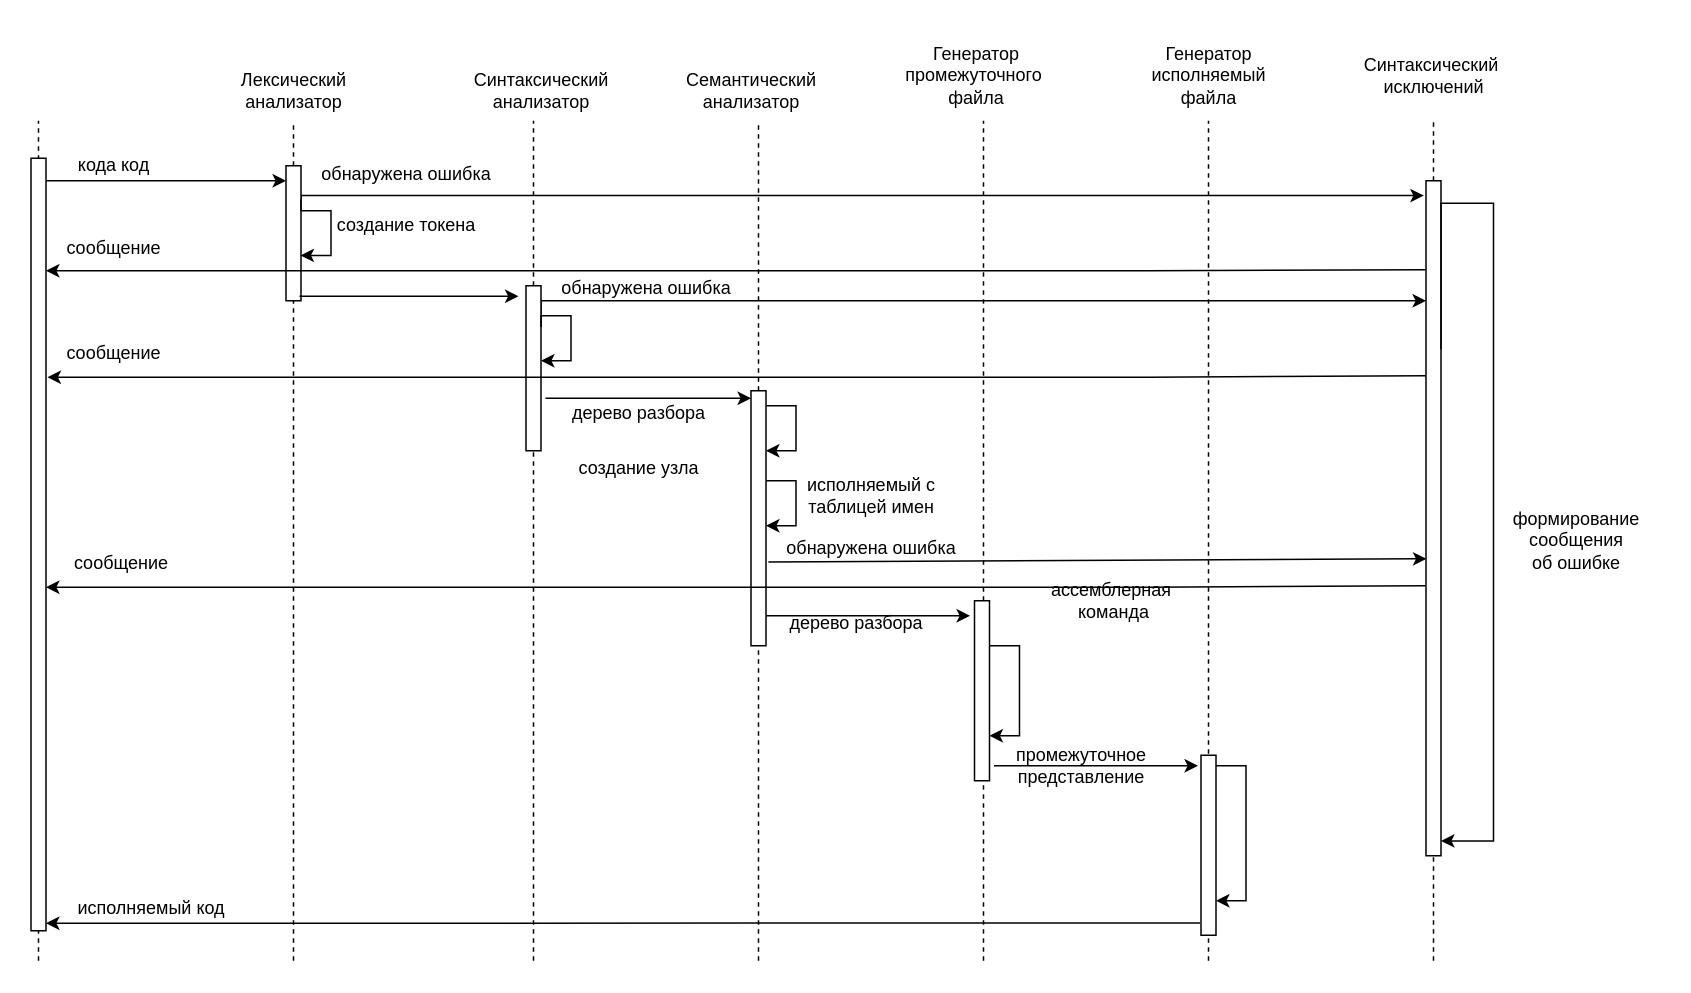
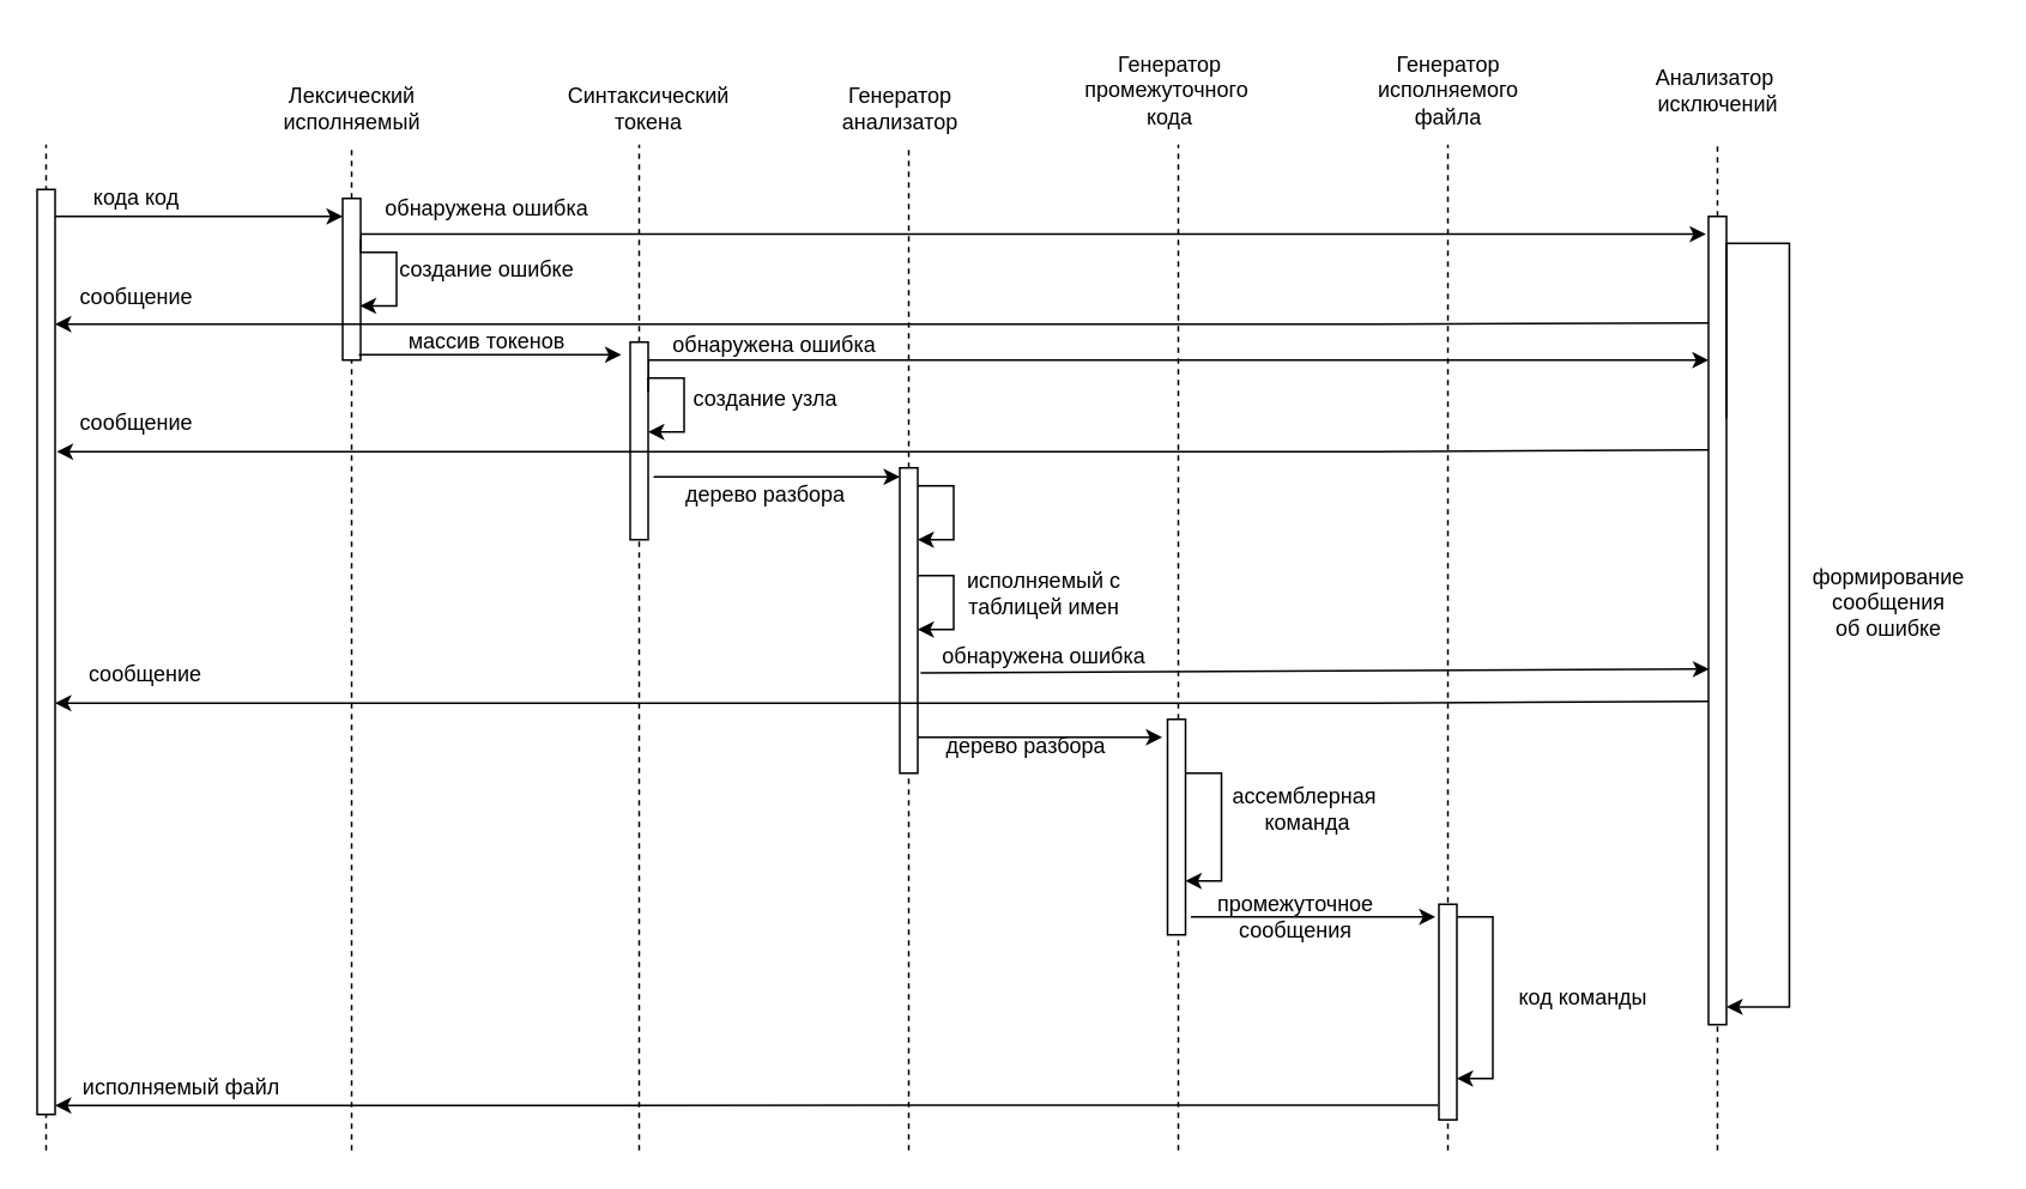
  <mxCell id="0" />
  <mxCell id="1" parent="0" />
  <mxCell id="2" value="" style="endArrow=none;dashed=1;html=1;rounded=0;startArrow=none;" parent="1" source="16" edge="1"><mxGeometry width="50" height="50" relative="1" as="geometry"><mxPoint x="195" y="600" as="sourcePoint" /><mxPoint x="195" y="80" as="targetPoint" /></mxGeometry></mxCell>
- <mxCell id="3" value="Лексический&lt;br&gt;анализатор" style="text;html=1;align=center;verticalAlign=middle;resizable=0;points=[];autosize=1;strokeColor=none;fillColor=none;" parent="1" vertex="1"><mxGeometry x="150" y="40" width="90" height="40" as="geometry" /></mxCell>
+ <mxCell id="3" value="Лексический&lt;br&gt;исполняемый" style="text;html=1;align=center;verticalAlign=middle;resizable=0;points=[];autosize=1;strokeColor=none;fillColor=none;" parent="1" vertex="1"><mxGeometry x="150" y="40" width="90" height="40" as="geometry" /></mxCell>
  <mxCell id="4" value="" style="endArrow=none;dashed=1;html=1;rounded=0;" parent="1" edge="1"><mxGeometry width="50" height="50" relative="1" as="geometry"><mxPoint x="355" y="640" as="sourcePoint" /><mxPoint x="355" y="80" as="targetPoint" /></mxGeometry></mxCell>
- <mxCell id="5" value="Синтаксический&lt;br&gt;анализатор" style="text;html=1;align=center;verticalAlign=middle;resizable=0;points=[];autosize=1;strokeColor=none;fillColor=none;" parent="1" vertex="1"><mxGeometry x="305" y="40" width="110" height="40" as="geometry" /></mxCell>
+ <mxCell id="5" value="Синтаксический&lt;br&gt;токена" style="text;html=1;align=center;verticalAlign=middle;resizable=0;points=[];autosize=1;strokeColor=none;fillColor=none;" parent="1" vertex="1"><mxGeometry x="305" y="40" width="110" height="40" as="geometry" /></mxCell>
  <mxCell id="6" value="" style="endArrow=none;dashed=1;html=1;rounded=0;startArrow=none;" parent="1" source="36" edge="1"><mxGeometry width="50" height="50" relative="1" as="geometry"><mxPoint x="505" y="600" as="sourcePoint" /><mxPoint x="505" y="80" as="targetPoint" /></mxGeometry></mxCell>
- <mxCell id="7" value="Семантический&lt;br&gt;анализатор" style="text;html=1;align=center;verticalAlign=middle;resizable=0;points=[];autosize=1;strokeColor=none;fillColor=none;" parent="1" vertex="1"><mxGeometry x="445" y="40" width="110" height="40" as="geometry" /></mxCell>
+ <mxCell id="7" value="Генератор&lt;br&gt;анализатор" style="text;html=1;align=center;verticalAlign=middle;resizable=0;points=[];autosize=1;strokeColor=none;fillColor=none;" parent="1" vertex="1"><mxGeometry x="445" y="40" width="110" height="40" as="geometry" /></mxCell>
  <mxCell id="8" value="" style="endArrow=none;dashed=1;html=1;rounded=0;" parent="1" edge="1"><mxGeometry width="50" height="50" relative="1" as="geometry"><mxPoint x="655" y="640" as="sourcePoint" /><mxPoint x="655" y="80" as="targetPoint" /></mxGeometry></mxCell>
- <mxCell id="9" value="Генератор&lt;br&gt;промежуточного&amp;nbsp;&lt;br&gt;файла" style="text;html=1;align=center;verticalAlign=middle;resizable=0;points=[];autosize=1;strokeColor=none;fillColor=none;" parent="1" vertex="1"><mxGeometry x="590" y="20" width="120" height="60" as="geometry" /></mxCell>
+ <mxCell id="9" value="Генератор&lt;br&gt;промежуточного&amp;nbsp;&lt;br&gt;кода" style="text;html=1;align=center;verticalAlign=middle;resizable=0;points=[];autosize=1;strokeColor=none;fillColor=none;" parent="1" vertex="1"><mxGeometry x="590" y="20" width="120" height="60" as="geometry" /></mxCell>
  <mxCell id="10" value="" style="endArrow=none;dashed=1;html=1;rounded=0;" parent="1" edge="1"><mxGeometry width="50" height="50" relative="1" as="geometry"><mxPoint x="805" y="640" as="sourcePoint" /><mxPoint x="805" y="80" as="targetPoint" /></mxGeometry></mxCell>
- <mxCell id="11" value="Генератор&lt;br&gt;исполняемый &lt;br&gt;файла" style="text;html=1;align=center;verticalAlign=middle;resizable=0;points=[];autosize=1;strokeColor=none;fillColor=none;" parent="1" vertex="1"><mxGeometry x="755" y="20" width="100" height="60" as="geometry" /></mxCell>
+ <mxCell id="11" value="Генератор&lt;br&gt;исполняемого &lt;br&gt;файла" style="text;html=1;align=center;verticalAlign=middle;resizable=0;points=[];autosize=1;strokeColor=none;fillColor=none;" parent="1" vertex="1"><mxGeometry x="755" y="20" width="100" height="60" as="geometry" /></mxCell>
  <mxCell id="12" value="" style="endArrow=none;dashed=1;html=1;rounded=0;startArrow=none;" parent="1" source="20" edge="1"><mxGeometry width="50" height="50" relative="1" as="geometry"><mxPoint x="955" y="600" as="sourcePoint" /><mxPoint x="955" y="80" as="targetPoint" /></mxGeometry></mxCell>
- <mxCell id="13" value="Синтаксический&amp;nbsp;&lt;br&gt;исключений" style="text;html=1;align=center;verticalAlign=middle;resizable=0;points=[];autosize=1;strokeColor=none;fillColor=none;" parent="1" vertex="1"><mxGeometry x="910" y="30" width="90" height="40" as="geometry" /></mxCell>
+ <mxCell id="13" value="Анализатор&amp;nbsp;&lt;br&gt;исключений" style="text;html=1;align=center;verticalAlign=middle;resizable=0;points=[];autosize=1;strokeColor=none;fillColor=none;" parent="1" vertex="1"><mxGeometry x="910" y="30" width="90" height="40" as="geometry" /></mxCell>
  <mxCell id="14" value="" style="endArrow=none;dashed=1;html=1;rounded=0;" parent="1" target="16" edge="1"><mxGeometry width="50" height="50" relative="1" as="geometry"><mxPoint x="195" y="640" as="sourcePoint" /><mxPoint x="195" y="80" as="targetPoint" /></mxGeometry></mxCell>
  <mxCell id="15" style="edgeStyle=orthogonalEdgeStyle;rounded=0;orthogonalLoop=1;jettySize=auto;html=1;exitX=1;exitY=0.25;exitDx=0;exitDy=0;entryX=-0.145;entryY=0.022;entryDx=0;entryDy=0;entryPerimeter=0;" parent="1" source="16" target="20" edge="1"><mxGeometry relative="1" as="geometry"><mxPoint x="945" y="130" as="targetPoint" /><Array as="points"><mxPoint x="200" y="130" /></Array></mxGeometry></mxCell>
  <mxCell id="16" value="" style="rounded=0;whiteSpace=wrap;html=1;" parent="1" vertex="1"><mxGeometry x="190" y="110" width="10" height="90" as="geometry" /></mxCell>
  <mxCell id="17" value="" style="endArrow=classic;html=1;rounded=0;" parent="1" edge="1"><mxGeometry width="50" height="50" relative="1" as="geometry"><mxPoint x="25" y="120" as="sourcePoint" /><mxPoint x="190" y="120" as="targetPoint" /></mxGeometry></mxCell>
  <mxCell id="18" value="кода код" style="text;html=1;align=center;verticalAlign=middle;resizable=0;points=[];autosize=1;strokeColor=none;fillColor=none;" parent="1" vertex="1"><mxGeometry x="25" y="95" width="100" height="30" as="geometry" /></mxCell>
  <mxCell id="19" value="" style="endArrow=none;dashed=1;html=1;rounded=0;" parent="1" target="20" edge="1"><mxGeometry width="50" height="50" relative="1" as="geometry"><mxPoint x="955" y="640" as="sourcePoint" /><mxPoint x="955" y="80" as="targetPoint" /></mxGeometry></mxCell>
  <mxCell id="20" value="" style="rounded=0;whiteSpace=wrap;html=1;" parent="1" vertex="1"><mxGeometry x="950" y="120" width="10" height="450" as="geometry" /></mxCell>
  <mxCell id="21" value="обнаружена ошибка" style="text;html=1;align=center;verticalAlign=middle;resizable=0;points=[];autosize=1;strokeColor=none;fillColor=none;" parent="1" vertex="1"><mxGeometry x="200" y="101" width="140" height="30" as="geometry" /></mxCell>
  <mxCell id="22" style="edgeStyle=orthogonalEdgeStyle;rounded=0;orthogonalLoop=1;jettySize=auto;html=1;exitX=1;exitY=0.25;exitDx=0;exitDy=0;entryX=1;entryY=0.978;entryDx=0;entryDy=0;entryPerimeter=0;" parent="1" source="20" target="20" edge="1"><mxGeometry relative="1" as="geometry"><mxPoint x="985" y="540" as="targetPoint" /><Array as="points"><mxPoint x="960" y="135" /><mxPoint x="995" y="135" /><mxPoint x="995" y="560" /></Array></mxGeometry></mxCell>
- <mxCell id="23" value="формирование &lt;br&gt;сообщения &lt;br&gt;об ошибке" style="text;html=1;align=center;verticalAlign=middle;resizable=0;points=[];autosize=1;strokeColor=none;fillColor=none;" parent="1" vertex="1"><mxGeometry x="995" y="330" width="110" height="60" as="geometry" /></mxCell>
+ <mxCell id="23" value="формирование &lt;br&gt;сообщения &lt;br&gt;об ошибке" style="text;html=1;align=center;verticalAlign=middle;resizable=0;points=[];autosize=1;strokeColor=none;fillColor=none;" parent="1" vertex="1"><mxGeometry x="995" y="305" width="110" height="60" as="geometry" /></mxCell>
  <mxCell id="24" value="" style="endArrow=classic;html=1;rounded=0;exitX=0.009;exitY=0.132;exitDx=0;exitDy=0;exitPerimeter=0;" parent="1" source="20" edge="1"><mxGeometry width="50" height="50" relative="1" as="geometry"><mxPoint x="945" y="180" as="sourcePoint" /><mxPoint x="30" y="180" as="targetPoint" /><Array as="points"><mxPoint x="765" y="180" /></Array></mxGeometry></mxCell>
  <mxCell id="25" value="сообщение" style="text;html=1;align=center;verticalAlign=middle;resizable=0;points=[];autosize=1;strokeColor=none;fillColor=none;" parent="1" vertex="1"><mxGeometry x="30" y="150" width="90" height="30" as="geometry" /></mxCell>
  <mxCell id="26" style="edgeStyle=orthogonalEdgeStyle;rounded=0;orthogonalLoop=1;jettySize=auto;html=1;exitX=1;exitY=0.25;exitDx=0;exitDy=0;" parent="1" source="27" edge="1"><mxGeometry relative="1" as="geometry"><mxPoint x="950" y="200" as="targetPoint" /><Array as="points"><mxPoint x="360" y="200" /><mxPoint x="950" y="200" /></Array></mxGeometry></mxCell>
  <mxCell id="27" value="" style="rounded=0;whiteSpace=wrap;html=1;" parent="1" vertex="1"><mxGeometry x="350" y="190" width="10" height="110" as="geometry" /></mxCell>
  <mxCell id="28" value="" style="endArrow=classic;html=1;rounded=0;exitX=0.9;exitY=0.966;exitDx=0;exitDy=0;exitPerimeter=0;" parent="1" source="16" edge="1"><mxGeometry width="50" height="50" relative="1" as="geometry"><mxPoint x="205" y="197" as="sourcePoint" /><mxPoint x="345" y="197" as="targetPoint" /></mxGeometry></mxCell>
+ <mxCell id="29" value="массив токенов" style="text;html=1;align=center;verticalAlign=middle;resizable=0;points=[];autosize=1;strokeColor=none;fillColor=none;" parent="1" vertex="1"><mxGeometry x="215" y="175" width="110" height="30" as="geometry" /></mxCell>
  <mxCell id="30" style="edgeStyle=orthogonalEdgeStyle;rounded=0;orthogonalLoop=1;jettySize=auto;html=1;exitX=1;exitY=0.25;exitDx=0;exitDy=0;entryX=0.967;entryY=0.664;entryDx=0;entryDy=0;entryPerimeter=0;" parent="1" source="16" target="16" edge="1"><mxGeometry relative="1" as="geometry"><Array as="points"><mxPoint x="200" y="140" /><mxPoint x="220" y="140" /><mxPoint x="220" y="170" /></Array></mxGeometry></mxCell>
- <mxCell id="31" value="создание токена" style="text;html=1;align=center;verticalAlign=middle;resizable=0;points=[];autosize=1;strokeColor=none;fillColor=none;" parent="1" vertex="1"><mxGeometry x="210" y="135" width="120" height="30" as="geometry" /></mxCell>
+ <mxCell id="31" value="создание ошибке" style="text;html=1;align=center;verticalAlign=middle;resizable=0;points=[];autosize=1;strokeColor=none;fillColor=none;" parent="1" vertex="1"><mxGeometry x="210" y="135" width="120" height="30" as="geometry" /></mxCell>
  <mxCell id="32" value="обнаружена ошибка" style="text;html=1;align=center;verticalAlign=middle;resizable=0;points=[];autosize=1;strokeColor=none;fillColor=none;" parent="1" vertex="1"><mxGeometry x="360" y="177" width="140" height="30" as="geometry" /></mxCell>
  <mxCell id="33" style="edgeStyle=orthogonalEdgeStyle;rounded=0;orthogonalLoop=1;jettySize=auto;html=1;exitX=1;exitY=0.25;exitDx=0;exitDy=0;" parent="1" source="27" edge="1"><mxGeometry relative="1" as="geometry"><mxPoint x="360" y="240" as="targetPoint" /><Array as="points"><mxPoint x="380" y="210" /><mxPoint x="380" y="240" /><mxPoint x="360" y="240" /></Array></mxGeometry></mxCell>
- <mxCell id="34" value="создание узла" style="text;html=1;align=center;verticalAlign=middle;resizable=0;points=[];autosize=1;strokeColor=none;fillColor=none;" parent="1" vertex="1"><mxGeometry x="375" y="297" width="100" height="30" as="geometry" /></mxCell>
+ <mxCell id="34" value="создание узла" style="text;html=1;align=center;verticalAlign=middle;resizable=0;points=[];autosize=1;strokeColor=none;fillColor=none;" parent="1" vertex="1"><mxGeometry x="375" y="207" width="100" height="30" as="geometry" /></mxCell>
  <mxCell id="35" value="" style="endArrow=none;dashed=1;html=1;rounded=0;" parent="1" target="36" edge="1"><mxGeometry width="50" height="50" relative="1" as="geometry"><mxPoint x="505" y="640" as="sourcePoint" /><mxPoint x="505" y="80" as="targetPoint" /></mxGeometry></mxCell>
  <mxCell id="36" value="" style="rounded=0;whiteSpace=wrap;html=1;" parent="1" vertex="1"><mxGeometry x="500" y="260" width="10" height="170" as="geometry" /></mxCell>
  <mxCell id="37" value="" style="endArrow=classic;html=1;rounded=0;" parent="1" edge="1"><mxGeometry width="50" height="50" relative="1" as="geometry"><mxPoint x="363" y="265" as="sourcePoint" /><mxPoint x="500" y="265" as="targetPoint" /></mxGeometry></mxCell>
  <mxCell id="38" value="" style="endArrow=classic;html=1;rounded=0;exitX=0.009;exitY=0.132;exitDx=0;exitDy=0;exitPerimeter=0;" parent="1" edge="1"><mxGeometry width="50" height="50" relative="1" as="geometry"><mxPoint x="950" y="250" as="sourcePoint" /><mxPoint x="31" y="251" as="targetPoint" /><Array as="points"><mxPoint x="765" y="251" /></Array></mxGeometry></mxCell>
  <mxCell id="39" value="сообщение" style="text;html=1;align=center;verticalAlign=middle;resizable=0;points=[];autosize=1;strokeColor=none;fillColor=none;" parent="1" vertex="1"><mxGeometry x="30" y="220" width="90" height="30" as="geometry" /></mxCell>
  <mxCell id="40" value="дерево разбора" style="text;html=1;align=center;verticalAlign=middle;resizable=0;points=[];autosize=1;strokeColor=none;fillColor=none;" parent="1" vertex="1"><mxGeometry x="370" y="260" width="110" height="30" as="geometry" /></mxCell>
  <mxCell id="41" style="edgeStyle=orthogonalEdgeStyle;rounded=0;orthogonalLoop=1;jettySize=auto;html=1;exitX=1;exitY=0.25;exitDx=0;exitDy=0;" parent="1" edge="1"><mxGeometry relative="1" as="geometry"><mxPoint x="510" y="270" as="sourcePoint" /><mxPoint x="510" y="300" as="targetPoint" /><Array as="points"><mxPoint x="530" y="270" /><mxPoint x="530" y="300" /><mxPoint x="510" y="300" /></Array></mxGeometry></mxCell>
  <mxCell id="42" style="edgeStyle=orthogonalEdgeStyle;rounded=0;orthogonalLoop=1;jettySize=auto;html=1;exitX=1;exitY=0.25;exitDx=0;exitDy=0;" parent="1" edge="1"><mxGeometry relative="1" as="geometry"><mxPoint x="510" y="320" as="sourcePoint" /><mxPoint x="510" y="350" as="targetPoint" /><Array as="points"><mxPoint x="530" y="320" /><mxPoint x="530" y="350" /><mxPoint x="510" y="350" /></Array></mxGeometry></mxCell>
  <mxCell id="43" value="исполняемый с &lt;br&gt;таблицей имен" style="text;html=1;align=center;verticalAlign=middle;resizable=0;points=[];autosize=1;strokeColor=none;fillColor=none;" parent="1" vertex="1"><mxGeometry x="525" y="310" width="110" height="40" as="geometry" /></mxCell>
  <mxCell id="44" value="" style="endArrow=classic;html=1;rounded=0;exitX=1.16;exitY=0.672;exitDx=0;exitDy=0;exitPerimeter=0;entryX=0.03;entryY=0.56;entryDx=0;entryDy=0;entryPerimeter=0;" parent="1" source="36" target="20" edge="1"><mxGeometry width="50" height="50" relative="1" as="geometry"><mxPoint x="555" y="360" as="sourcePoint" /><mxPoint x="605" y="310" as="targetPoint" /></mxGeometry></mxCell>
  <mxCell id="45" value="обнаружена ошибка" style="text;html=1;align=center;verticalAlign=middle;resizable=0;points=[];autosize=1;strokeColor=none;fillColor=none;" parent="1" vertex="1"><mxGeometry x="510" y="350" width="140" height="30" as="geometry" /></mxCell>
  <mxCell id="46" value="" style="endArrow=classic;html=1;rounded=0;exitX=0.009;exitY=0.132;exitDx=0;exitDy=0;exitPerimeter=0;" parent="1" edge="1"><mxGeometry width="50" height="50" relative="1" as="geometry"><mxPoint x="950" y="390" as="sourcePoint" /><mxPoint x="30" y="391" as="targetPoint" /><Array as="points"><mxPoint x="765" y="391" /></Array></mxGeometry></mxCell>
  <mxCell id="47" value="сообщение" style="text;html=1;align=center;verticalAlign=middle;resizable=0;points=[];autosize=1;strokeColor=none;fillColor=none;" parent="1" vertex="1"><mxGeometry x="35" y="360" width="90" height="30" as="geometry" /></mxCell>
  <mxCell id="48" value="" style="rounded=0;whiteSpace=wrap;html=1;" parent="1" vertex="1"><mxGeometry x="649" y="400" width="10" height="120" as="geometry" /></mxCell>
  <mxCell id="49" value="" style="endArrow=classic;html=1;rounded=0;" parent="1" edge="1"><mxGeometry width="50" height="50" relative="1" as="geometry"><mxPoint x="510" y="410" as="sourcePoint" /><mxPoint x="646" y="410" as="targetPoint" /></mxGeometry></mxCell>
  <mxCell id="50" value="дерево разбора" style="text;html=1;align=center;verticalAlign=middle;resizable=0;points=[];autosize=1;strokeColor=none;fillColor=none;" parent="1" vertex="1"><mxGeometry x="515" y="400" width="110" height="30" as="geometry" /></mxCell>
  <mxCell id="51" style="edgeStyle=orthogonalEdgeStyle;rounded=0;orthogonalLoop=1;jettySize=auto;html=1;exitX=1;exitY=0.25;exitDx=0;exitDy=0;entryX=1;entryY=0.75;entryDx=0;entryDy=0;" parent="1" source="48" target="48" edge="1"><mxGeometry relative="1" as="geometry" /></mxCell>
- <mxCell id="52" value="ассемблерная&lt;br&gt;&amp;nbsp;команда" style="text;html=1;align=center;verticalAlign=middle;resizable=0;points=[];autosize=1;strokeColor=none;fillColor=none;" parent="1" vertex="1"><mxGeometry x="690" y="380" width="100" height="40" as="geometry" /></mxCell>
+ <mxCell id="52" value="ассемблерная&lt;br&gt;&amp;nbsp;команда" style="text;html=1;align=center;verticalAlign=middle;resizable=0;points=[];autosize=1;strokeColor=none;fillColor=none;" parent="1" vertex="1"><mxGeometry x="675" y="430" width="100" height="40" as="geometry" /></mxCell>
  <mxCell id="53" value="" style="endArrow=classic;html=1;rounded=0;" parent="1" edge="1"><mxGeometry width="50" height="50" relative="1" as="geometry"><mxPoint x="662" y="510" as="sourcePoint" /><mxPoint x="798" y="510" as="targetPoint" /></mxGeometry></mxCell>
  <mxCell id="54" value="" style="rounded=0;whiteSpace=wrap;html=1;" parent="1" vertex="1"><mxGeometry x="800" y="503" width="10" height="120" as="geometry" /></mxCell>
- <mxCell id="55" value="промежуточное&lt;br&gt;представление" style="text;html=1;align=center;verticalAlign=middle;resizable=0;points=[];autosize=1;strokeColor=none;fillColor=none;" parent="1" vertex="1"><mxGeometry x="665" y="490" width="110" height="40" as="geometry" /></mxCell>
+ <mxCell id="55" value="промежуточное&lt;br&gt;сообщения" style="text;html=1;align=center;verticalAlign=middle;resizable=0;points=[];autosize=1;strokeColor=none;fillColor=none;" parent="1" vertex="1"><mxGeometry x="665" y="490" width="110" height="40" as="geometry" /></mxCell>
  <mxCell id="56" style="edgeStyle=orthogonalEdgeStyle;rounded=0;orthogonalLoop=1;jettySize=auto;html=1;exitX=1;exitY=0.25;exitDx=0;exitDy=0;" parent="1" target="54" edge="1"><mxGeometry relative="1" as="geometry"><mxPoint x="810" y="510" as="sourcePoint" /><mxPoint x="815" y="600" as="targetPoint" /><Array as="points"><mxPoint x="830" y="510" /><mxPoint x="830" y="600" /></Array></mxGeometry></mxCell>
+ <mxCell id="57" value="код команды" style="text;html=1;align=center;verticalAlign=middle;resizable=0;points=[];autosize=1;strokeColor=none;fillColor=none;" parent="1" vertex="1"><mxGeometry x="835" y="540" width="90" height="30" as="geometry" /></mxCell>
  <mxCell id="58" value="" style="endArrow=classic;html=1;rounded=0;exitX=-0.057;exitY=0.932;exitDx=0;exitDy=0;exitPerimeter=0;" parent="1" source="54" edge="1"><mxGeometry width="50" height="50" relative="1" as="geometry"><mxPoint x="735" y="530" as="sourcePoint" /><mxPoint x="30" y="615" as="targetPoint" /></mxGeometry></mxCell>
- <mxCell id="59" value="исполняемый код" style="text;html=1;align=center;verticalAlign=middle;resizable=0;points=[];autosize=1;strokeColor=none;fillColor=none;" parent="1" vertex="1"><mxGeometry x="35" y="590" width="130" height="30" as="geometry" /></mxCell>
+ <mxCell id="59" value="исполняемый файл" style="text;html=1;align=center;verticalAlign=middle;resizable=0;points=[];autosize=1;strokeColor=none;fillColor=none;" parent="1" vertex="1"><mxGeometry x="35" y="590" width="130" height="30" as="geometry" /></mxCell>
  <mxCell id="60" value="" style="endArrow=none;dashed=1;html=1;rounded=0;" parent="1" edge="1"><mxGeometry width="50" height="50" relative="1" as="geometry"><mxPoint x="25" y="640" as="sourcePoint" /><mxPoint x="25" y="80" as="targetPoint" /></mxGeometry></mxCell>
  <mxCell id="61" value="" style="rounded=0;whiteSpace=wrap;html=1;" parent="1" vertex="1"><mxGeometry x="20" y="105" width="10" height="515" as="geometry" /></mxCell>
